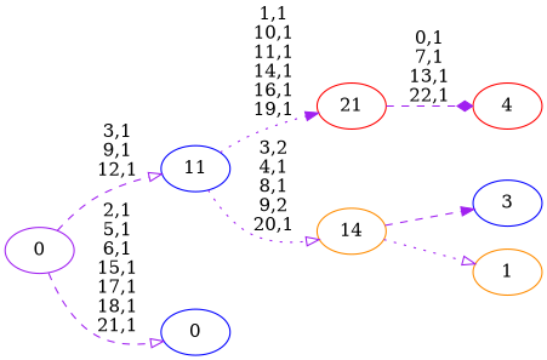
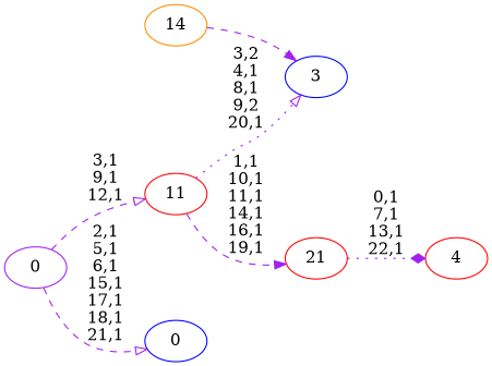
  digraph {
    rankdir=LR
    node [color=blue]
    edge [arrowhead=onormal color=purple style=dotted]
    n1 [color=red label=4]
    n2 [label=3]
    21 [color=red]
-   n4 [color=darkorange label=1]
    14 [color=darkorange]
-   11
+   11 [color=red]
    n7 [label=0]
    0 [color=purple]
-   21 -> n1 [arrowhead=diamond label="0,1\n7,1\n13,1\n22,1" style=dashed]
+   21 -> n1 [arrowhead=diamond label="0,1\n7,1\n13,1\n22,1"]
    14 -> n2 [arrowhead=normal style=dashed]
-   14 -> n4
-   11 -> 21 [arrowhead=normal label="1,1\n10,1\n11,1\n14,1\n16,1\n19,1"]
-   11 -> 14 [label="3,2\n4,1\n8,1\n9,2\n20,1"]
+   11 -> 21 [arrowhead=normal label="1,1\n10,1\n11,1\n14,1\n16,1\n19,1" style=dashed]
+   11 -> n2 [label="3,2\n4,1\n8,1\n9,2\n20,1"]
    0 -> 11 [label="3,1\n9,1\n12,1" style=dashed]
    0 -> n7 [label="2,1\n5,1\n6,1\n15,1\n17,1\n18,1\n21,1" style=dashed]
  }
